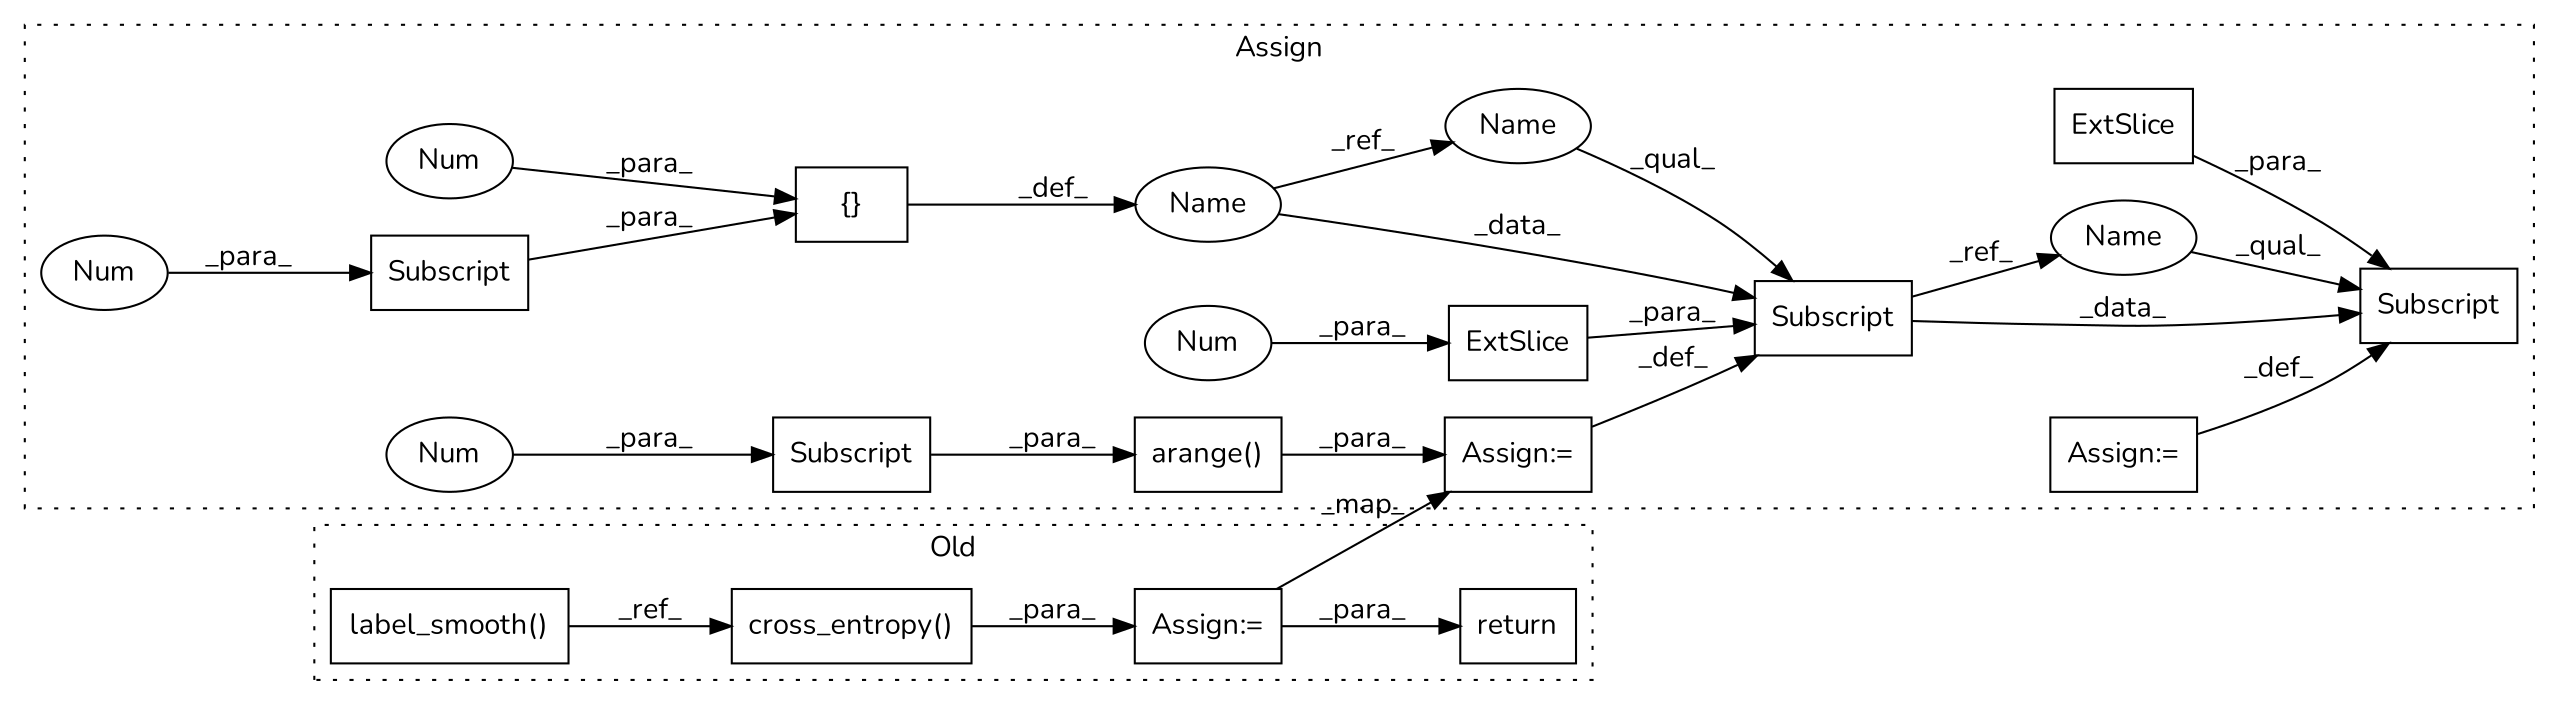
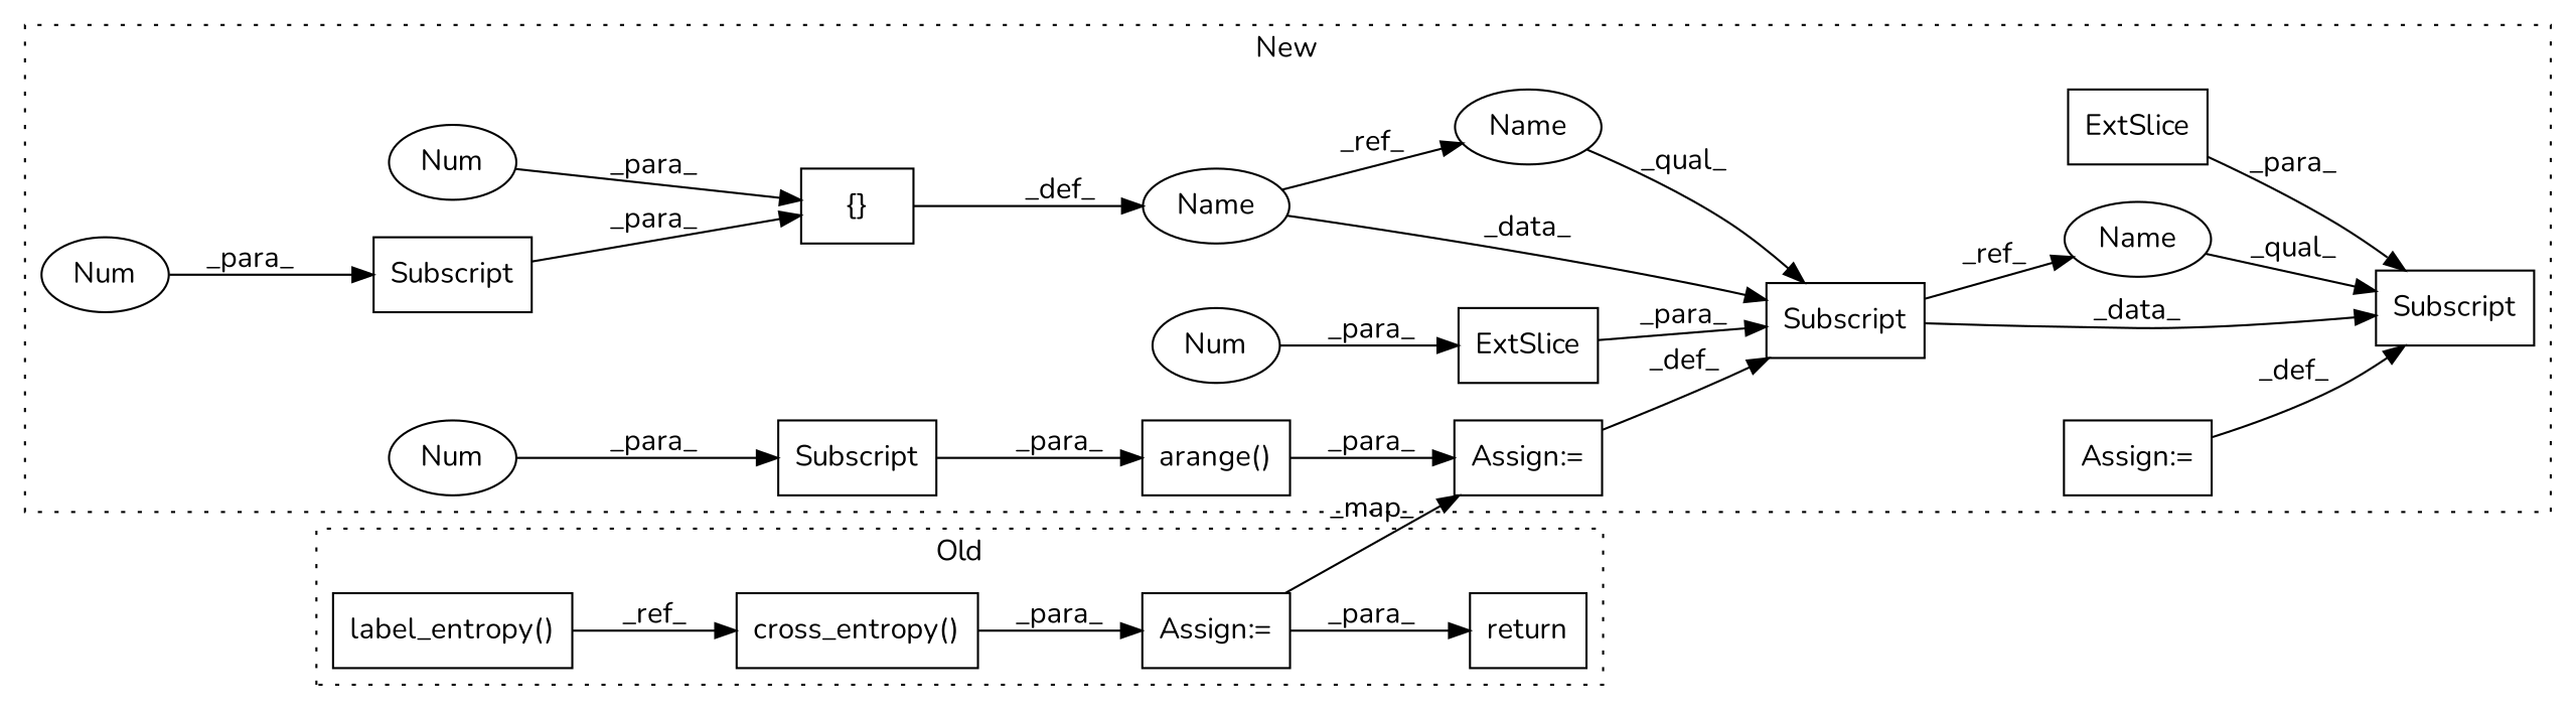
  digraph {
    fontname=Nunito
    rankdir=LR
    node [a=63 fontname=Nunito l=12 s=1471 shape=box]
    edge [fontname=Nunito]
    n1 [a=75 l="48,222" label="cross_entropy()" s="2600,2669"]
-   n2 [a=75 l="34,25" label="label_smooth()" s="2511,2551"]
+   n2 [a=75 l="34,25" label="label_entropy()" s="2511,2551"]
    n3 [a=93 l=7 label=return s=2900]
    n4 [a=68 l=3 label="Assign:=" s=2597]
    n5 [a=75 l="14,1" label="arange()" s="1492,1516"]
    n6 [l="18,0" label=Subscript s="1526,0"]
    n7 [a=59 l="1,0" label="{}" s="1422,1436"]
    n8 [l="18,0" label=Subscript s="1471,0"]
    n9 [a=87 label=Name s=1394 shape=ellipse]
    n10 [l="10,0" label=Subscript s="1506,0"]
    n11 [a=85 label=ExtSlice]
    n12 [l="10,0" label=Subscript s="1423,0"]
    n13 [a=85 label=ExtSlice s=1526]
    n14 [a=76 l=1 label=Num s=1431 shape=ellipse]
    n15 [a=76 l=1 label=Num s=1514 shape=ellipse]
    n16 [a=76 l=1 label=Num s=1435 shape=ellipse]
    n17 [a=76 l=1 label=Num s=1487 shape=ellipse]
    n18 [a=68 l=3 label="Assign:=" s=1544]
    n19 [a=68 l=3 label="Assign:=" s=1489]
    n20 [a=87 label=Name shape=ellipse]
    n21 [a=87 label=Name s=1526 shape=ellipse]
    subgraph cluster_1 {
      label=Old
      style=dotted
      n1
      n2
      n3
      n4
    }
    subgraph cluster_2 {
-     label=Assign
+     label=New
      style=dotted
      n5
      n6
      n7
      n8
      n9
      n10
      n11
      n12
      n13
      n14
      n15
      n16
      n17
      n18
      n19
      n20
      n21
    }
    n1 -> n4 [label=_para_]
    n2 -> n1 [label=_ref_]
    n4 -> n3 [label=_para_]
    n4 -> n19 [label=_map_]
    n5 -> n19 [label=_para_]
    n7 -> n9 [label=_def_]
    n8 -> n6 [label=_data_]
    n8 -> n21 [label=_ref_]
    n9 -> n8 [label=_data_]
    n9 -> n20 [label=_ref_]
    n10 -> n5 [label=_para_]
    n11 -> n8 [label=_para_]
    n12 -> n7 [label=_para_]
    n13 -> n6 [label=_para_]
    n14 -> n12 [label=_para_]
    n15 -> n10 [label=_para_]
    n16 -> n7 [label=_para_]
    n17 -> n11 [label=_para_]
    n18 -> n6 [label=_def_]
    n19 -> n8 [label=_def_]
    n20 -> n8 [label=_qual_]
    n21 -> n6 [label=_qual_]
  }
